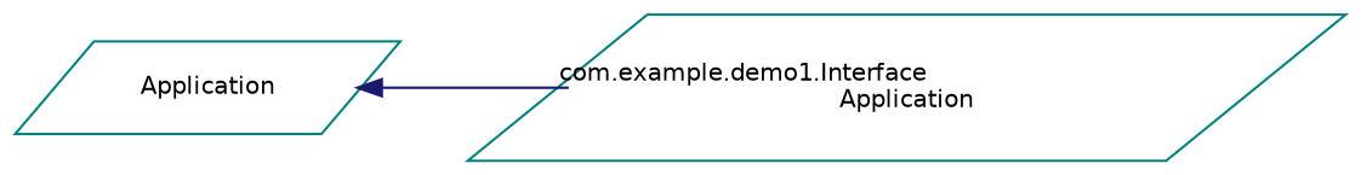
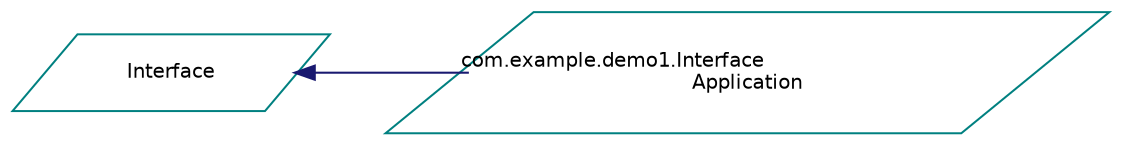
  digraph {
    rankdir=LR
    node [color=teal fillcolor=white fontname=Helvetica fontsize=10 shape=parallelogram style=filled]
-   n1 [height=0.2 label=Application width=0.4]
+   n1 [height=0.2 label=Interface width=0.4]
    n2 [height=0.2 label="com.example.demo1.Interface\lApplication" width=0.4]
    n1 -> n2 [color=midnightblue dir=back fontname=Helvetica fontsize=10 labelfontname=Helvetica labelfontsize=10 style=solid]
  }
